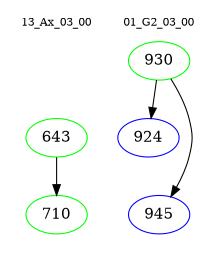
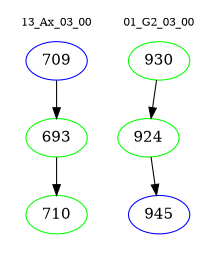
  digraph {
    node [color=green]
    edge [color=black]
-   n2 [label=643]
+   n1 [color=blue label=709]
+   n2 [label=693]
    n3 [label=710]
    n4 [label=930]
-   n5 [color=blue label=924]
+   n5 [label=924]
    n6 [color=blue label=945]
    subgraph cluster_1 {
      color=white
      fontsize=10
      label="13_Ax_03_00"
+     n1
      n2
      n3
    }
    subgraph cluster_2 {
      color=white
      fontsize=10
      label="01_G2_03_00"
      n4
      n5
      n6
    }
+   n1 -> n2
    n2 -> n3
    n4 -> n5
-   n4 -> n6
+   n5 -> n6
  }
